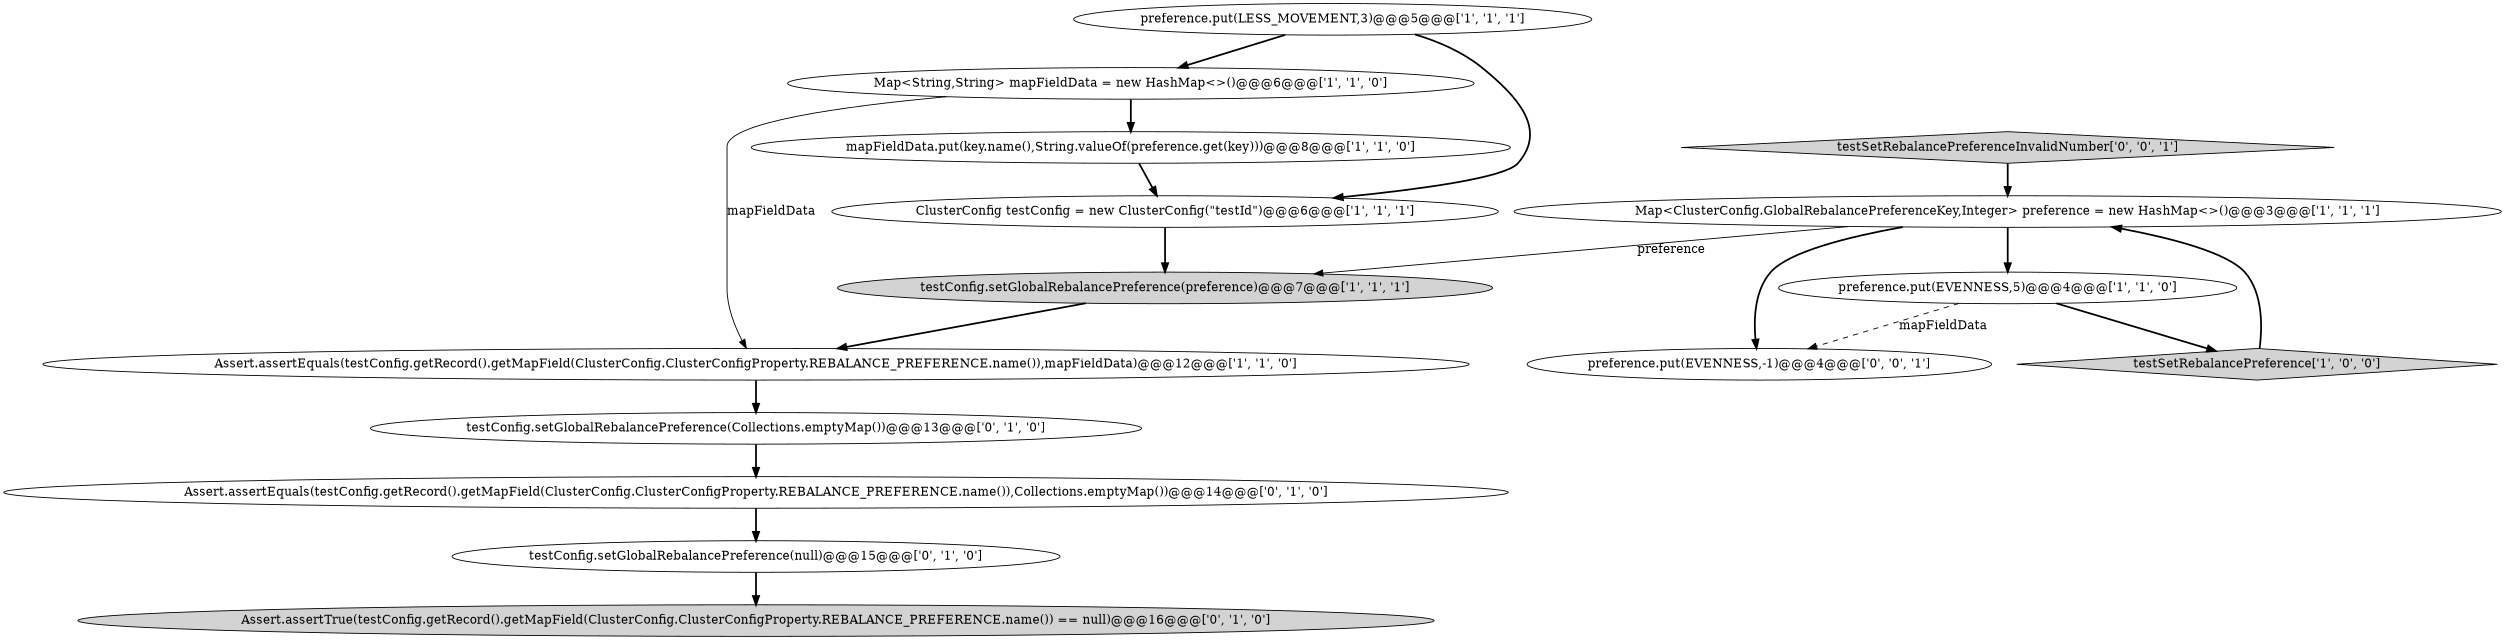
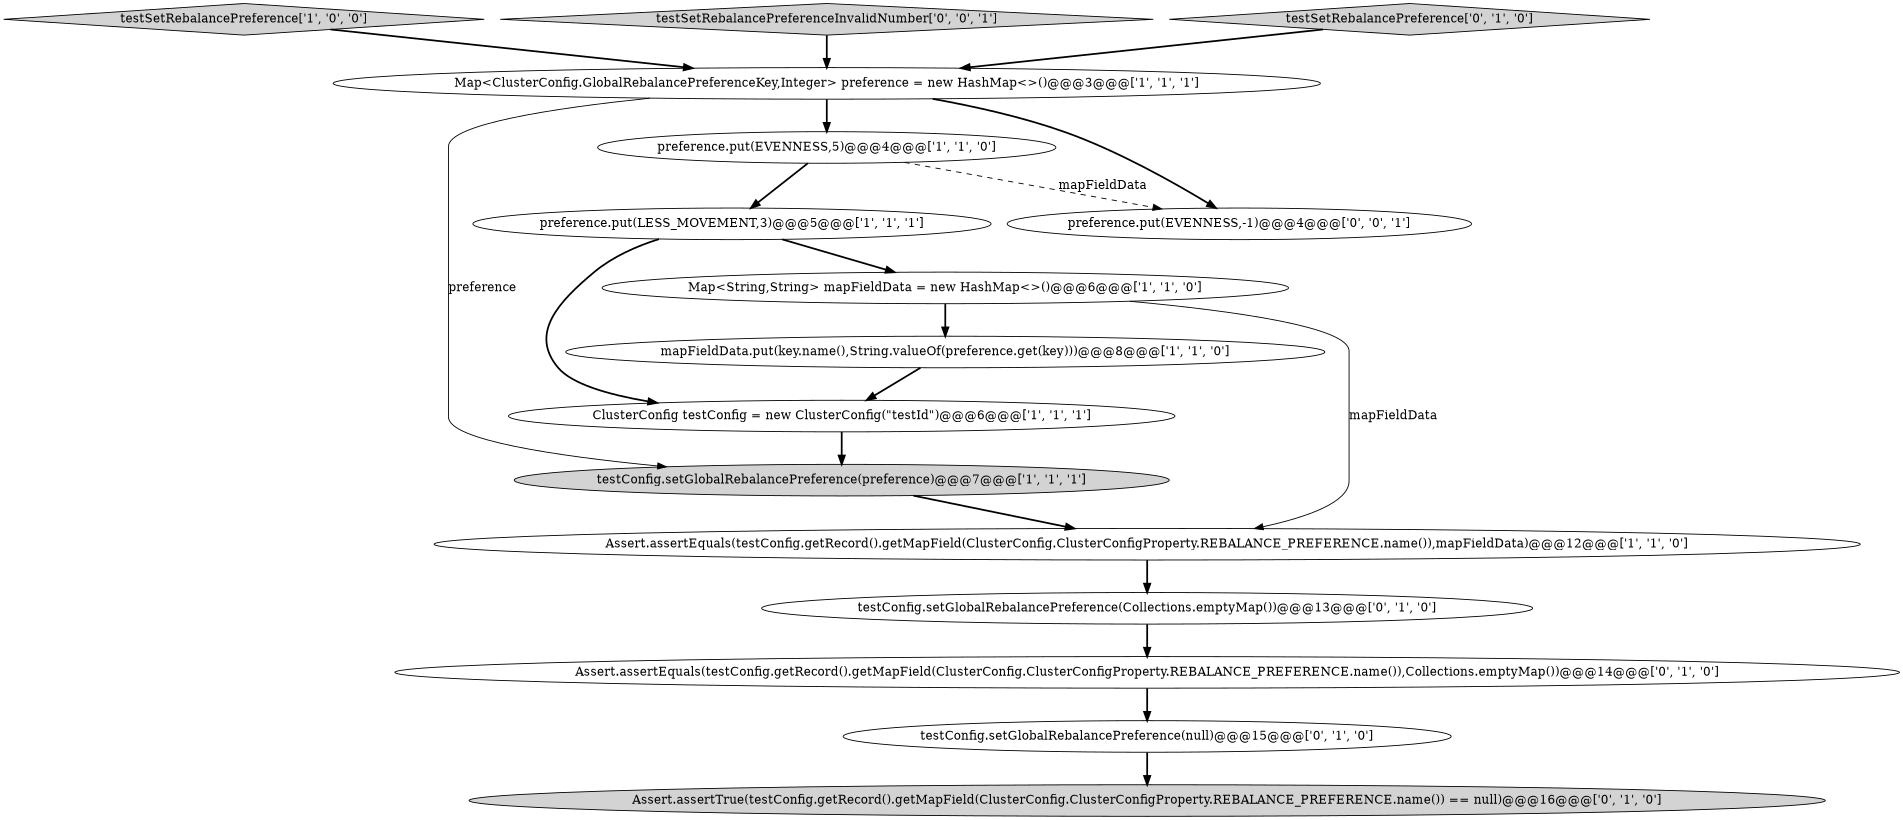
  digraph {
    node [fillcolor=white shape=ellipse style=filled]
    edge [style=bold]
    n1 [fillcolor=lightgray label="testConfig.setGlobalRebalancePreference(preference)@@@7@@@['1', '1', '1']"]
    n2 [label="Assert.assertEquals(testConfig.getRecord().getMapField(ClusterConfig.ClusterConfigProperty.REBALANCE_PREFERENCE.name()),mapFieldData)@@@12@@@['1', '1', '0']"]
    n3 [label="testConfig.setGlobalRebalancePreference(Collections.emptyMap())@@@13@@@['0', '1', '0']"]
    n4 [label="Map<ClusterConfig.GlobalRebalancePreferenceKey,Integer> preference = new HashMap<>()@@@3@@@['1', '1', '1']"]
    n5 [label="preference.put(EVENNESS,5)@@@4@@@['1', '1', '0']"]
    n6 [label="preference.put(EVENNESS,-1)@@@4@@@['0', '0', '1']"]
    n7 [label="preference.put(LESS_MOVEMENT,3)@@@5@@@['1', '1', '1']"]
    n8 [label="Assert.assertEquals(testConfig.getRecord().getMapField(ClusterConfig.ClusterConfigProperty.REBALANCE_PREFERENCE.name()),Collections.emptyMap())@@@14@@@['0', '1', '0']"]
    n9 [label="testConfig.setGlobalRebalancePreference(null)@@@15@@@['0', '1', '0']"]
    n10 [fillcolor=lightgray label="Assert.assertTrue(testConfig.getRecord().getMapField(ClusterConfig.ClusterConfigProperty.REBALANCE_PREFERENCE.name()) == null)@@@16@@@['0', '1', '0']"]
    n11 [label="Map<String,String> mapFieldData = new HashMap<>()@@@6@@@['1', '1', '0']"]
    n12 [label="ClusterConfig testConfig = new ClusterConfig(\"testId\")@@@6@@@['1', '1', '1']"]
    n13 [label="mapFieldData.put(key.name(),String.valueOf(preference.get(key)))@@@8@@@['1', '1', '0']"]
    n14 [fillcolor=lightgray label="testSetRebalancePreference['1', '0', '0']" shape=diamond]
    n15 [fillcolor=lightgray label="testSetRebalancePreferenceInvalidNumber['0', '0', '1']" shape=diamond]
+   n16 [fillcolor=lightgray label="testSetRebalancePreference['0', '1', '0']" shape=diamond]
    n1 -> n2
    n2 -> n3
    n3 -> n8
    n4 -> n1 [label=preference style=solid]
    n4 -> n5
    n4 -> n6
    n5 -> n6 [label=mapFieldData style=dashed]
-   n5 -> n14
+   n5 -> n7
    n7 -> n11
    n7 -> n12
    n8 -> n9
    n9 -> n10
    n11 -> n2 [label=mapFieldData style=solid]
    n11 -> n13
    n12 -> n1
    n13 -> n12
    n14 -> n4
    n15 -> n4
+   n16 -> n4
  }
